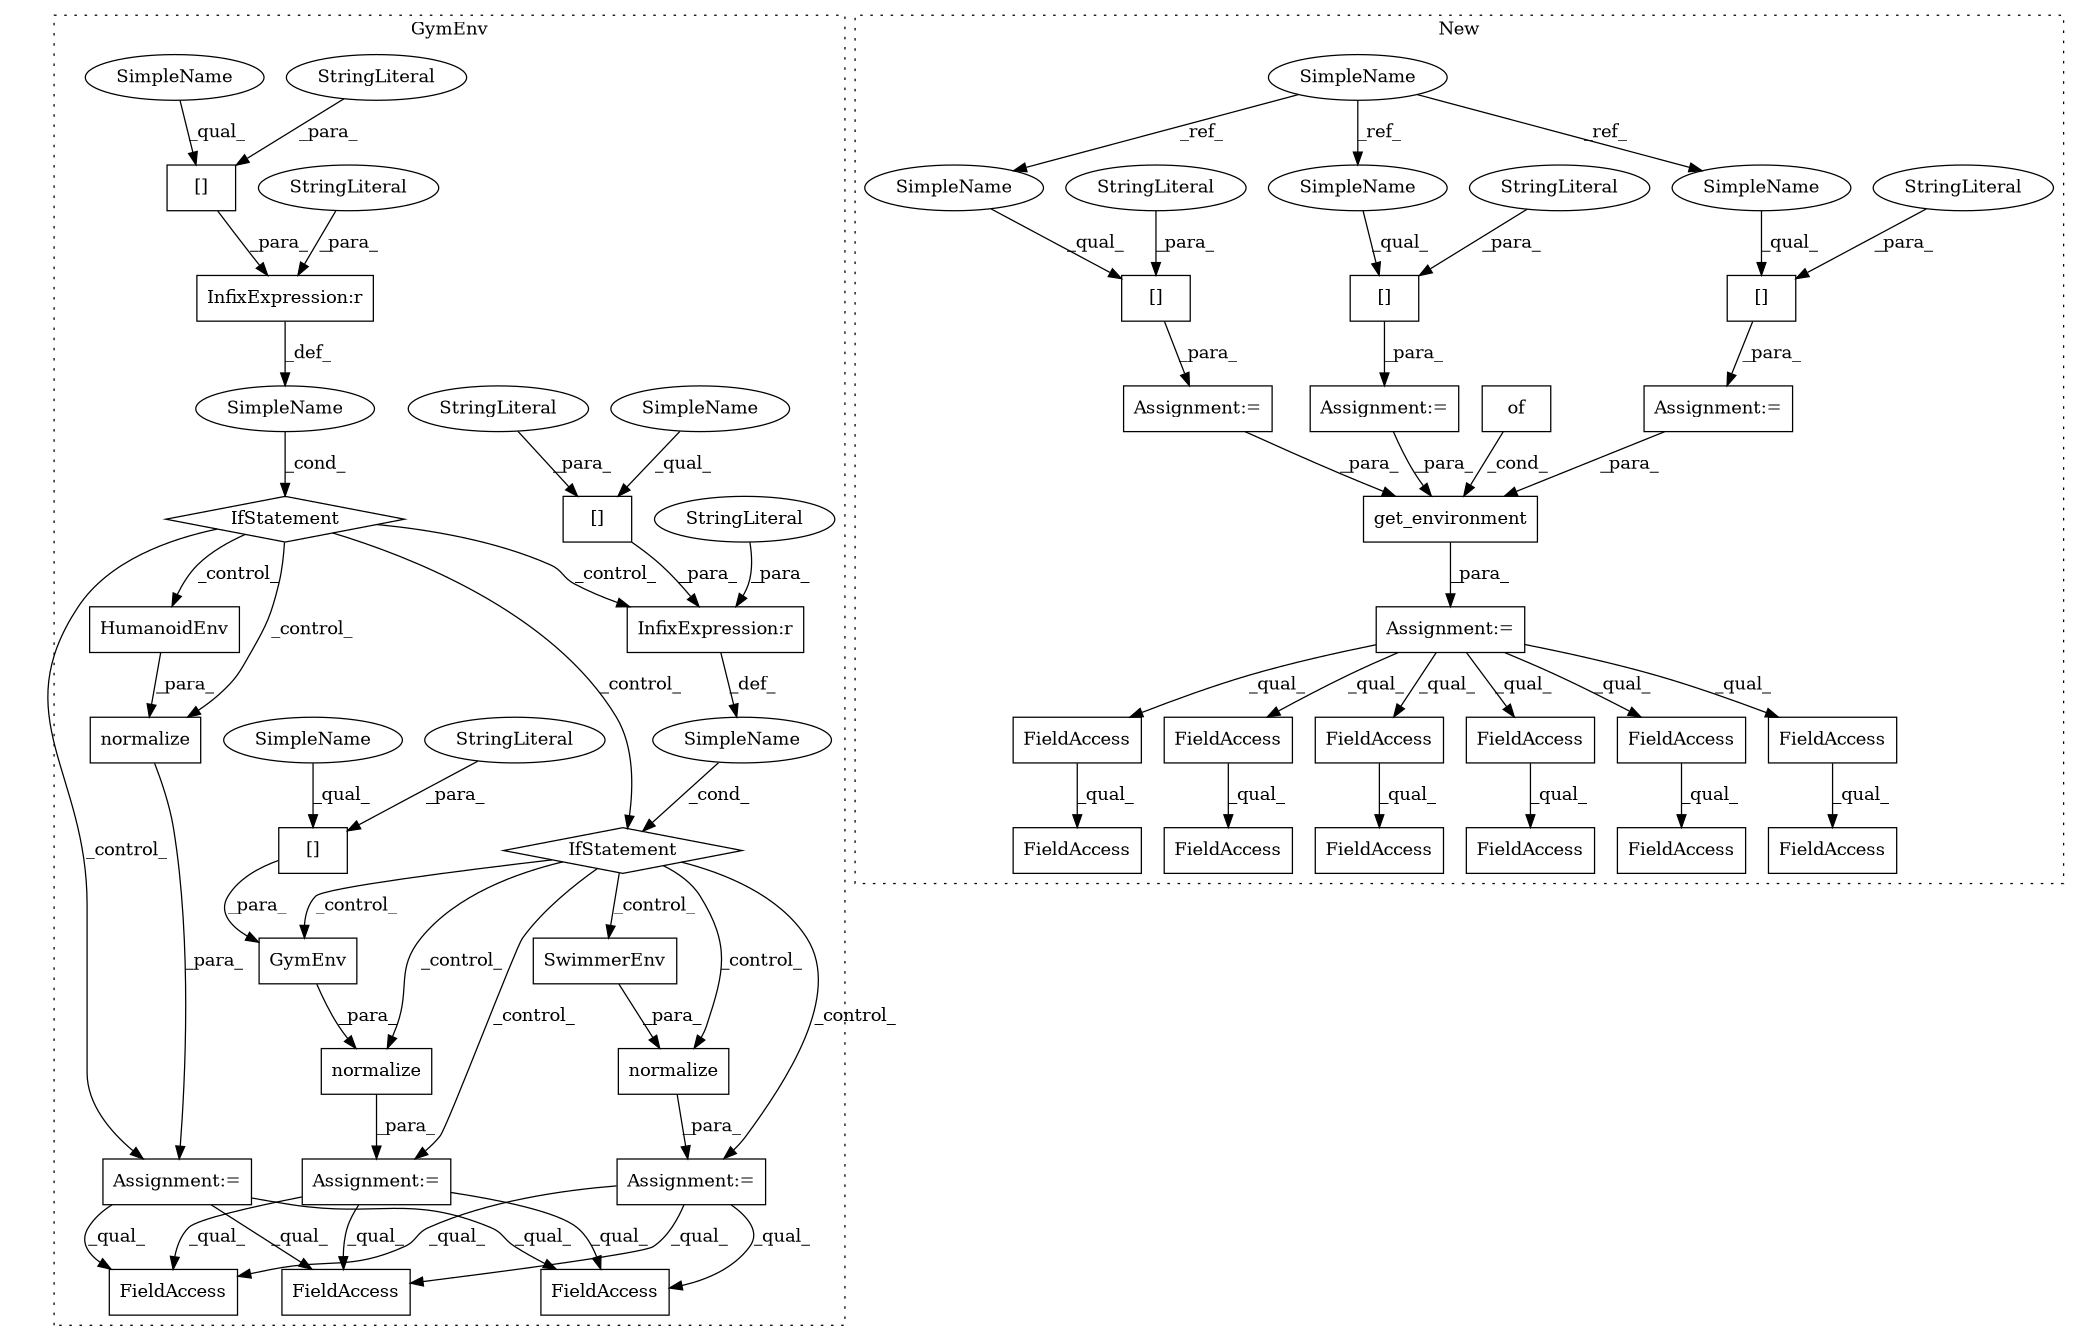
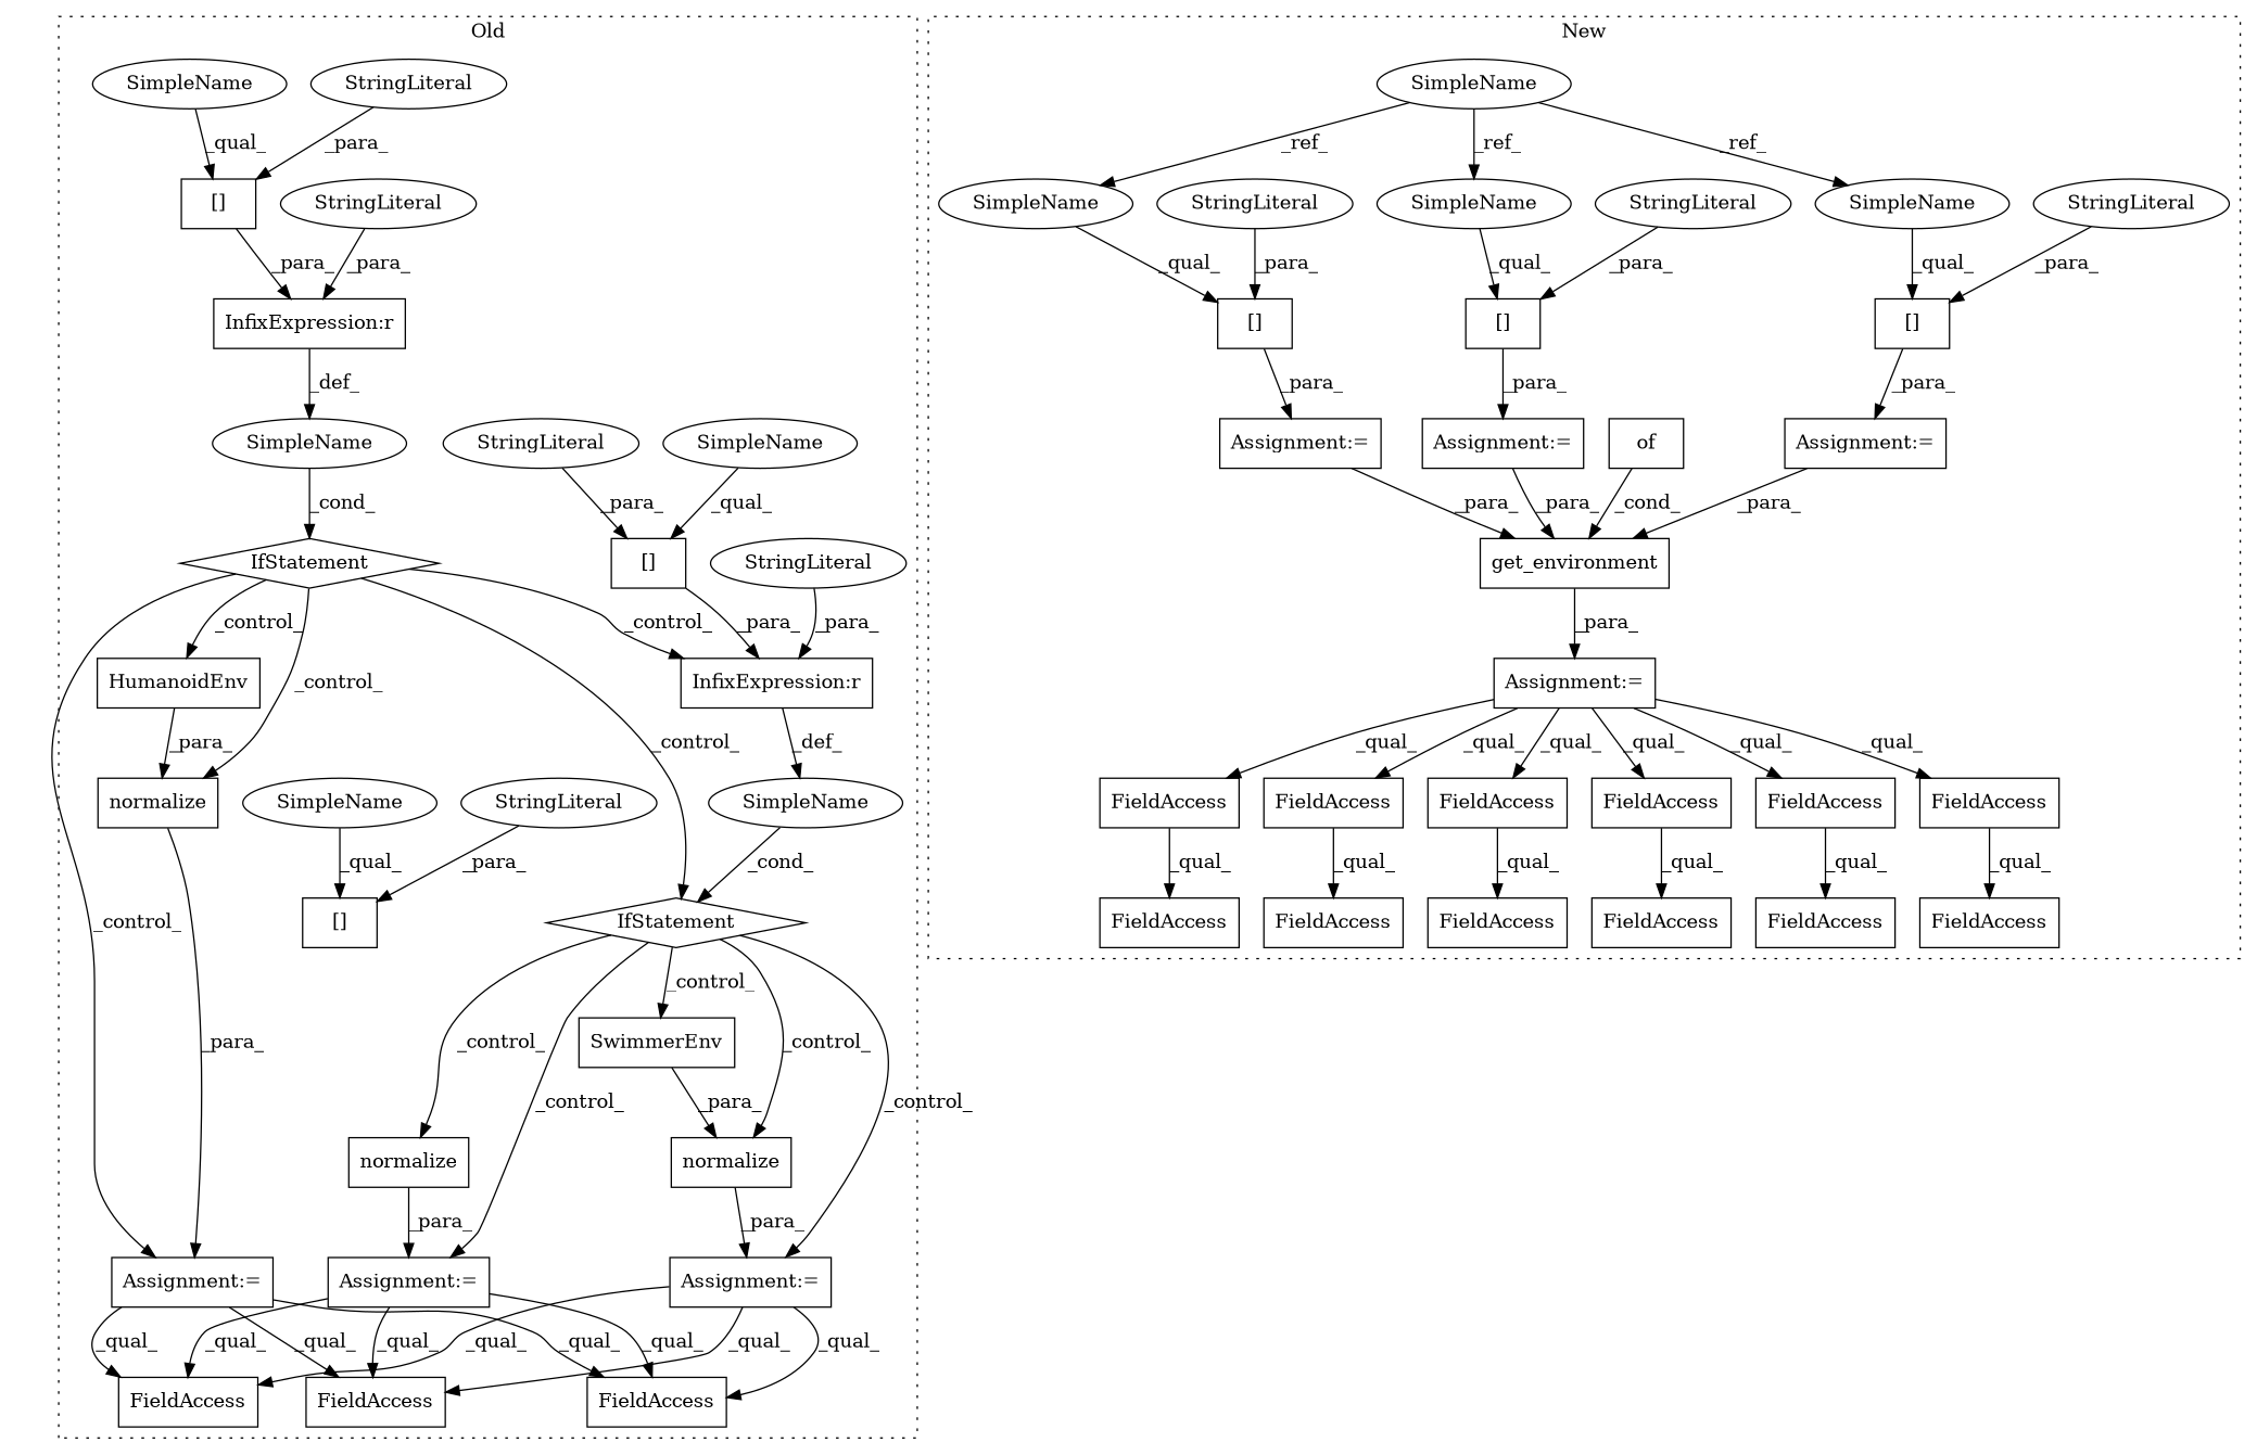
  digraph {
    node [a=22 l=1 shape=box]
    n1 [a=2 l="8,1" label="[]" s="2800,2818"]
    n2 [a=45 l=10 label=StringLiteral s=2808 shape=ellipse]
    n3 [a=2 l="8,1" label="[]" s="2583,2601"]
    n4 [a=45 l=10 label=StringLiteral s=2591 shape=ellipse]
    n5 [a=2 l="8,1" label="[]" s="2682,2700"]
    n6 [a=45 l=10 label=StringLiteral s=2690 shape=ellipse]
    n7 [a=27 l=4 label="InfixExpression:r" s=2602]
    n8 [a=45 l=16 label=StringLiteral s=2606 shape=ellipse]
    n9 [a=25 l="4,2" label=IfStatement s="2579,2622" shape=diamond]
    n10 [a=42 label=SimpleName shape=ellipse l=""]
    n11 [a=32 l=12 label=SwimmerEnv s=2744]
    n12 [a=42 label=SimpleName shape=ellipse l=""]
    n13 [a=32 l="10,1" label=normalize s="2734,2756"]
-   n14 [a=32 l="7,1" label=GymEnv s="2793,2819"]
    n15 [a=27 l=4 label="InfixExpression:r" s=2701]
    n16 [a=45 l=15 label=StringLiteral s=2705 shape=ellipse]
    n17 [a=32 l=13 label=HumanoidEnv s=2646]
    n18 [l=8 label=FieldAccess s=3187]
    n19 [a=32 l="10,1" label=normalize s="2783,2820"]
    n20 [a=25 l="4,2" label=IfStatement s="2678,2720" shape=diamond]
    n21 [a=32 l="10,1" label=normalize s="2636,2659"]
    n22 [a=7 label="Assignment:=" s=2782]
    n23 [a=7 label="Assignment:=" s=2635]
    n24 [a=7 label="Assignment:=" s=2733]
    n25 [l=8 label=FieldAccess s=3232]
    n26 [l=8 label=FieldAccess s=3279]
    n27 [a=42 l=7 label=SimpleName s=2583 shape=ellipse]
    n28 [a=42 l=7 label=SimpleName s=2800 shape=ellipse]
    n29 [a=42 l=7 label=SimpleName s=2682 shape=ellipse]
    n30 [a=2 l="8,1" label="[]" s="2283,2299"]
    n31 [a=45 l=8 label=StringLiteral s=2291 shape=ellipse]
    n32 [a=42 l=7 label=SimpleName s=1758 shape=ellipse]
    n33 [a=2 l="8,1" label="[]" s="2255,2269"]
    n34 [a=45 l=6 label=StringLiteral s=2263 shape=ellipse]
    n35 [a=2 l="8,1" label="[]" s="2225,2243"]
    n36 [a=45 l=10 label=StringLiteral s=2233 shape=ellipse]
    n37 [a=7 label="Assignment:=" s=2254]
    n38 [l=27 label=FieldAccess s=2758]
    n39 [l=21 label=FieldAccess s=2758]
    n40 [l=22 label=FieldAccess s=2939]
    n41 [l=21 label=FieldAccess s=2911]
    n42 [l=27 label=FieldAccess s=2911]
    n43 [l=16 label=FieldAccess s=2939]
    n44 [l=21 label=FieldAccess s=2414]
    n45 [l=16 label=FieldAccess s=2786]
    n46 [l=27 label=FieldAccess s=2845]
    n47 [l=22 label=FieldAccess s=2786]
    n48 [l=21 label=FieldAccess s=2845]
    n49 [l=27 label=FieldAccess s=2414]
    n50 [a=32 l=4 label=of s=2351]
    n51 [a=7 label="Assignment:=" s=2282]
    n52 [a=7 label="Assignment:=" s=2224]
    n53 [a=7 label="Assignment:=" s=2309]
    n54 [a=32 l="16,1" label=get_environment s="2310,2355"]
    n55 [a=42 l=7 label=SimpleName s=2255 shape=ellipse]
    n56 [a=42 l=7 label=SimpleName s=2283 shape=ellipse]
    n57 [a=42 l=7 label=SimpleName s=2225 shape=ellipse]
    subgraph cluster_1 {
-     label=GymEnv
+     label=Old
      style=dotted
      n1
      n2
      n3
      n4
      n5
      n6
      n7
      n8
      n9
      n10
      n11
      n12
      n13
-     n14
      n15
      n16
      n17
      n18
      n19
      n20
      n21
      n22
      n23
      n24
      n25
      n26
      n27
      n28
      n29
    }
    subgraph cluster_2 {
      label=New
      style=dotted
      n30
      n31
      n32
      n33
      n34
      n35
      n36
      n37
      n38
      n39
      n40
      n41
      n42
      n43
      n44
      n45
      n46
      n47
      n48
      n49
      n50
      n51
      n52
      n53
      n54
      n55
      n56
      n57
    }
-   n1 -> n14 [label=_para_]
    n2 -> n1 [label=_para_]
    n3 -> n7 [label=_para_]
    n4 -> n3 [label=_para_]
    n5 -> n15 [label=_para_]
    n6 -> n5 [label=_para_]
    n7 -> n10 [label=_def_]
    n8 -> n7 [label=_para_]
    n9 -> n15 [label=_control_]
    n9 -> n17 [label=_control_]
    n9 -> n20 [label=_control_]
    n9 -> n21 [label=_control_]
    n9 -> n23 [label=_control_]
    n10 -> n9 [label=_cond_]
    n11 -> n13 [label=_para_]
    n12 -> n20 [label=_cond_]
    n13 -> n24 [label=_para_]
-   n14 -> n19 [label=_para_]
    n15 -> n12 [label=_def_]
    n16 -> n15 [label=_para_]
    n17 -> n21 [label=_para_]
    n19 -> n22 [label=_para_]
    n20 -> n11 [label=_control_]
    n20 -> n13 [label=_control_]
-   n20 -> n14 [label=_control_]
    n20 -> n19 [label=_control_]
    n20 -> n22 [label=_control_]
    n20 -> n24 [label=_control_]
    n21 -> n23 [label=_para_]
    n22 -> n18 [label=_qual_]
    n22 -> n25 [label=_qual_]
    n22 -> n26 [label=_qual_]
    n23 -> n18 [label=_qual_]
    n23 -> n25 [label=_qual_]
    n23 -> n26 [label=_qual_]
    n24 -> n18 [label=_qual_]
    n24 -> n25 [label=_qual_]
    n24 -> n26 [label=_qual_]
    n27 -> n3 [label=_qual_]
    n28 -> n1 [label=_qual_]
    n29 -> n5 [label=_qual_]
    n30 -> n51 [label=_para_]
    n31 -> n30 [label=_para_]
    n32 -> n55 [label=_ref_]
    n32 -> n56 [label=_ref_]
    n32 -> n57 [label=_ref_]
    n33 -> n37 [label=_para_]
    n34 -> n33 [label=_para_]
    n35 -> n52 [label=_para_]
    n36 -> n35 [label=_para_]
    n37 -> n54 [label=_para_]
    n39 -> n38 [label=_qual_]
    n41 -> n42 [label=_qual_]
    n43 -> n40 [label=_qual_]
    n44 -> n49 [label=_qual_]
    n45 -> n47 [label=_qual_]
    n48 -> n46 [label=_qual_]
    n50 -> n54 [label=_cond_]
    n51 -> n54 [label=_para_]
    n52 -> n54 [label=_para_]
    n53 -> n39 [label=_qual_]
    n53 -> n41 [label=_qual_]
    n53 -> n43 [label=_qual_]
    n53 -> n44 [label=_qual_]
    n53 -> n45 [label=_qual_]
    n53 -> n48 [label=_qual_]
    n54 -> n53 [label=_para_]
    n55 -> n33 [label=_qual_]
    n56 -> n30 [label=_qual_]
    n57 -> n35 [label=_qual_]
  }
